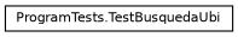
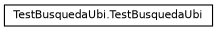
  digraph {
    rankdir=TB
-   n1 [color=black fillcolor=white fontname=Helvetica fontsize=10 height=0.2 label="ProgramTests.TestBusquedaUbi" shape=record style=filled width=0.4]
+   n1 [color=black fillcolor=white fontname=Helvetica fontsize=10 height=0.2 label="TestBusquedaUbi.TestBusquedaUbi" shape=record style=filled width=0.4]
  }
